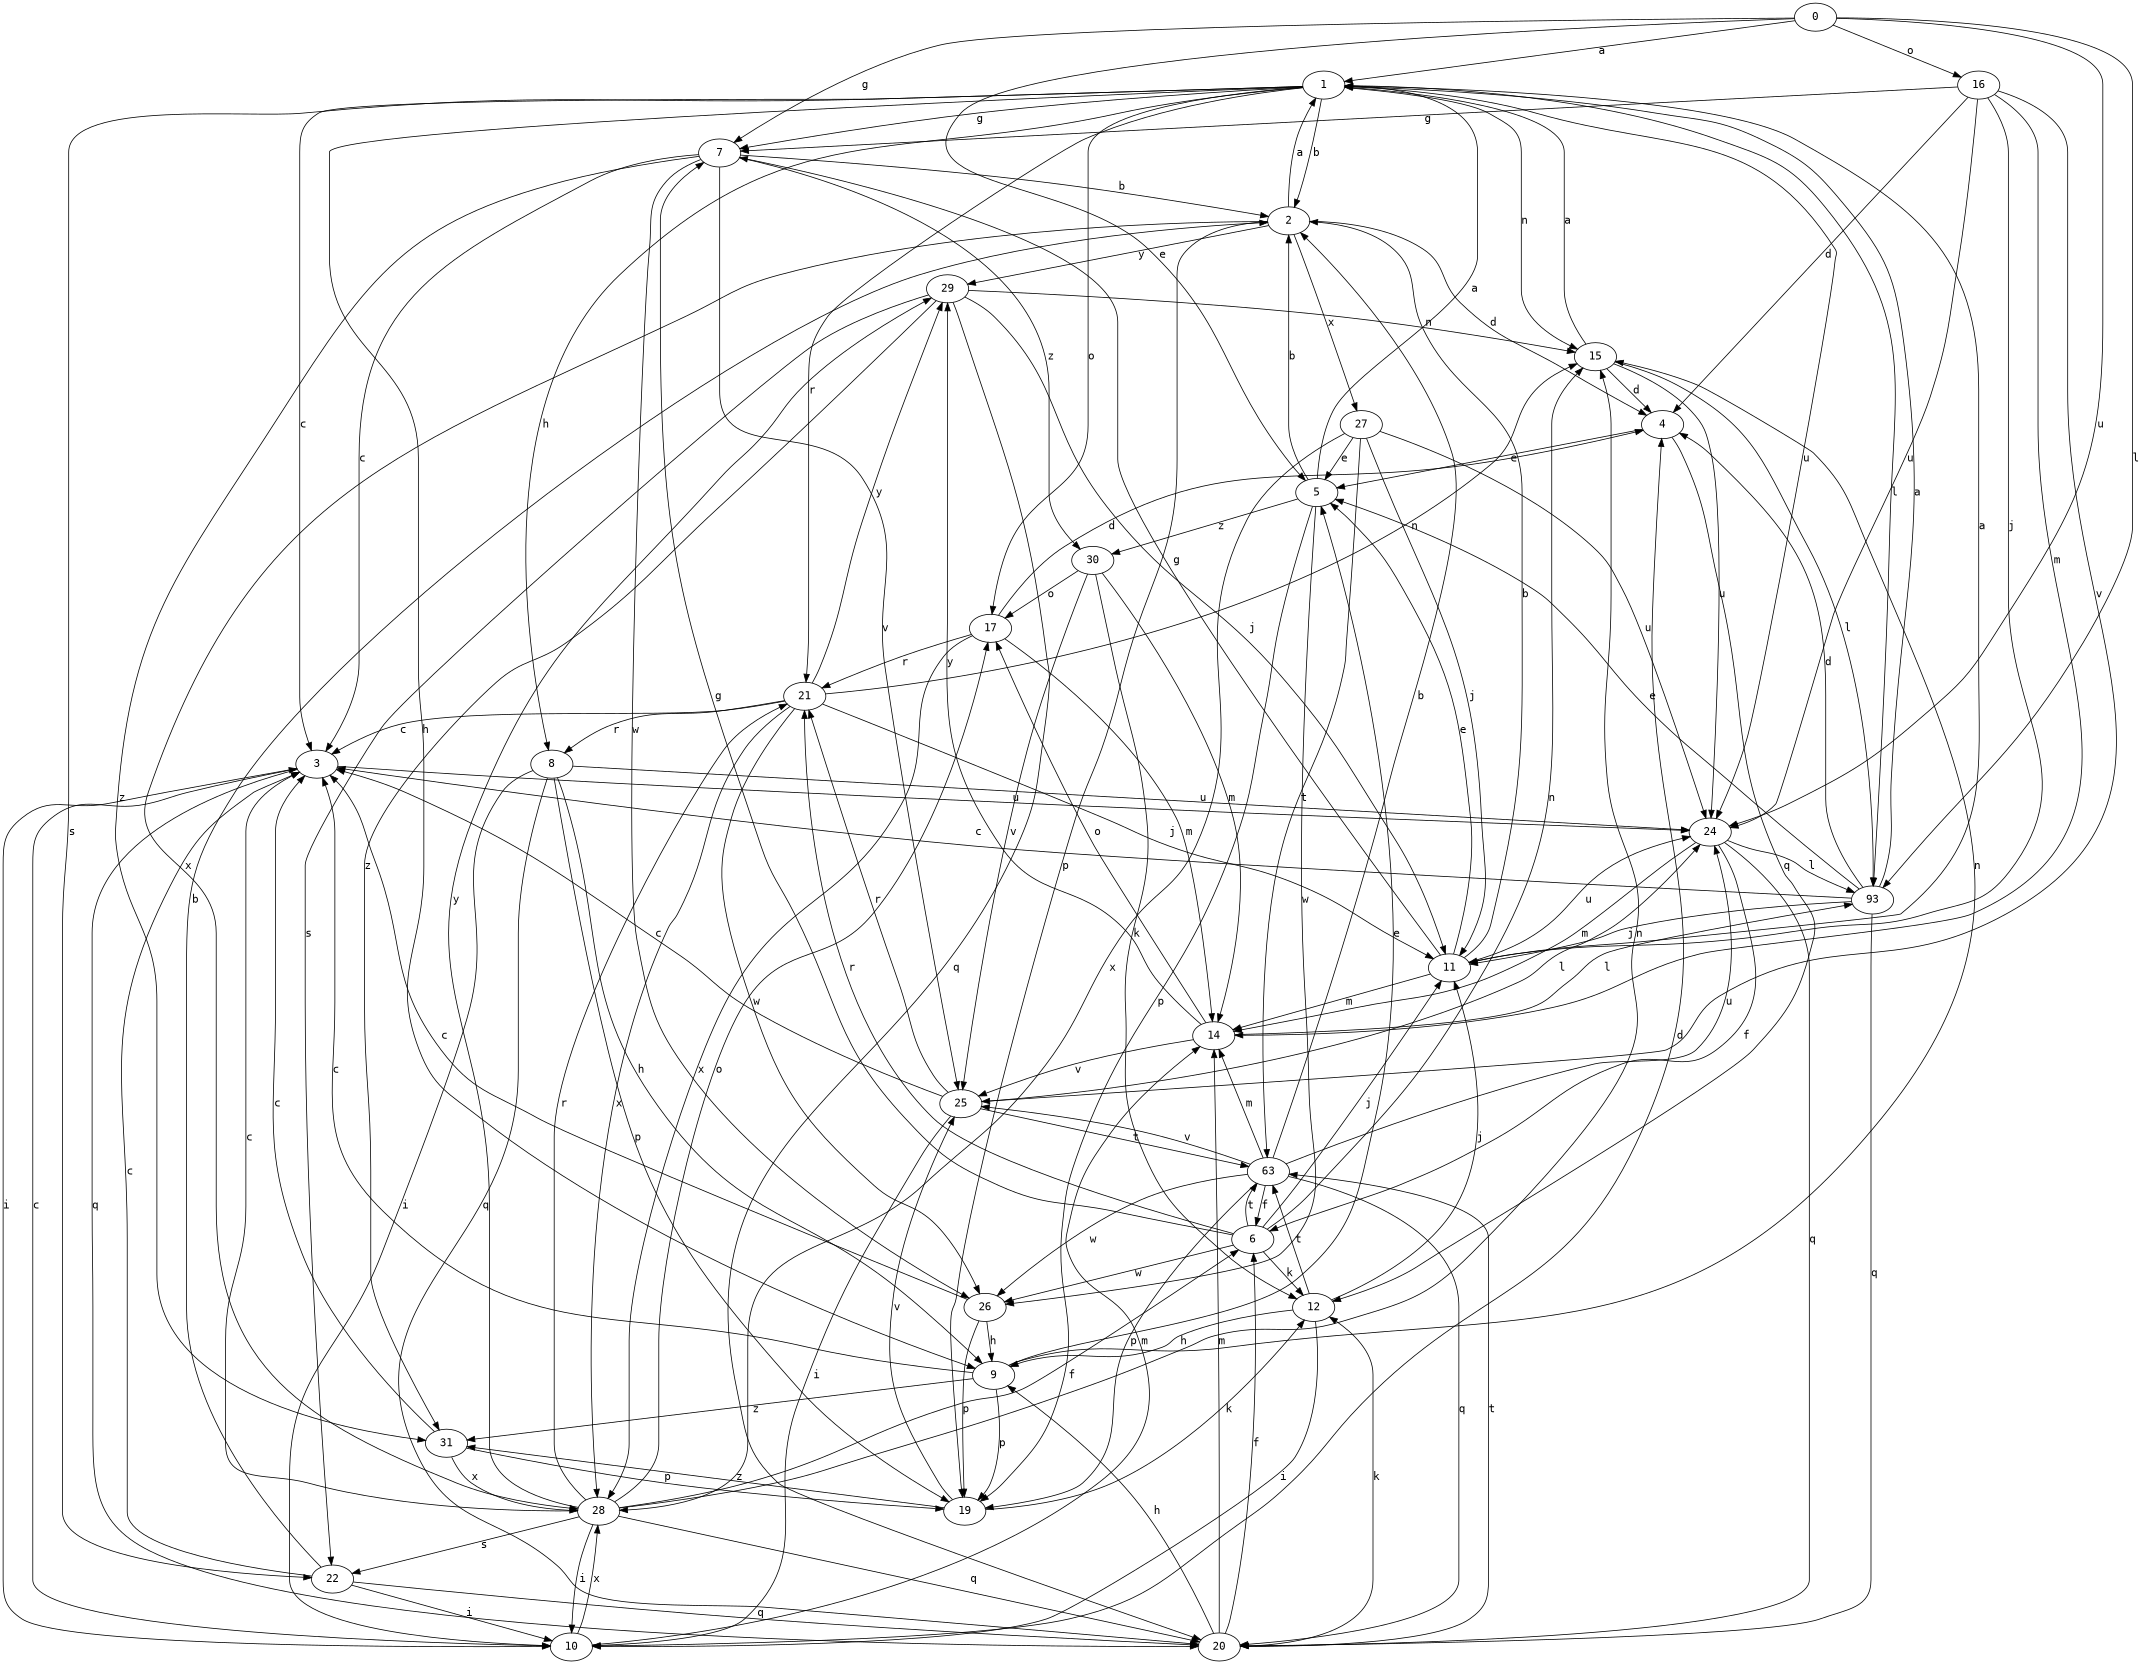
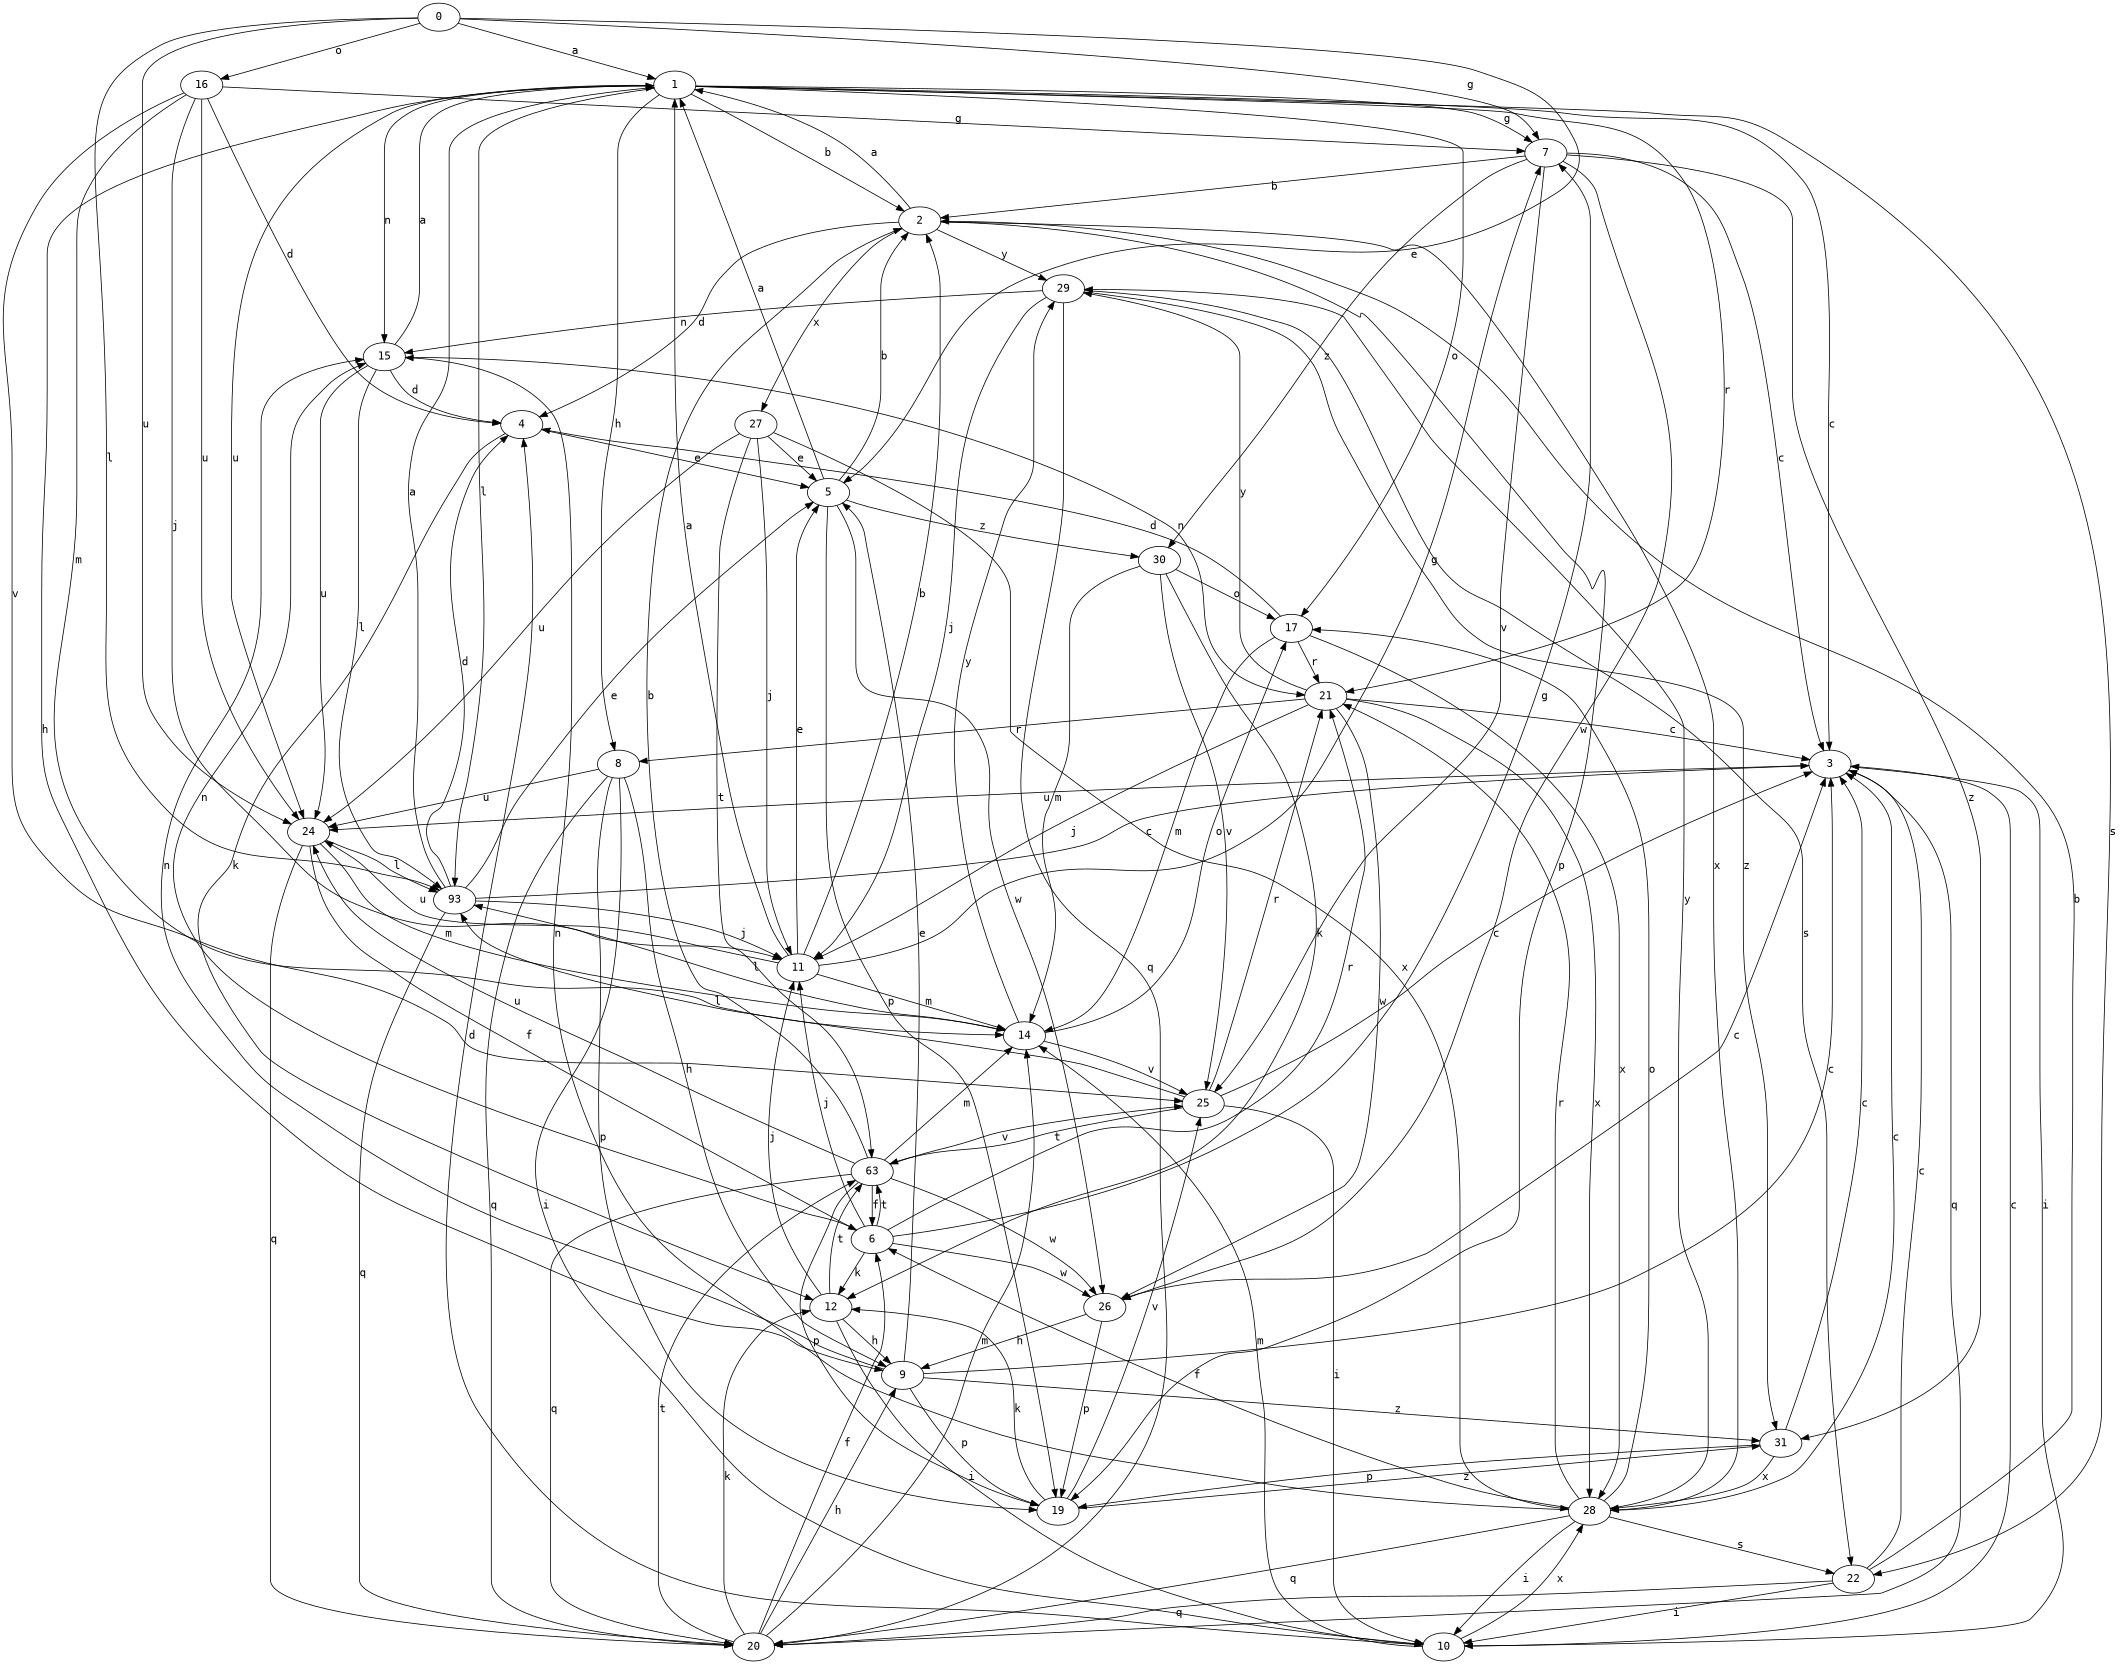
  strict digraph {
    fontname="DejaVu Sans Mono"
    node [fontname="DejaVu Sans Mono"]
    edge [fontname="DejaVu Sans Mono"]
    0
    1
    5
    7
    n5 [label=93]
    16
    24
    2
    3
    8
    9
    15
    17
    21
    22
    19
    26
    30
    25
    31
    4
    20
    11
    14
    6
    27
    28
    29
    10
    12
    n31 [label=63]
    0 -> 1 [label=a]
    0 -> 5 [label=e]
    0 -> 7 [label=g]
    0 -> n5 [label=l]
    0 -> 16 [label=o]
    0 -> 24 [label=u]
    1 -> 7 [label=g]
    1 -> n5 [label=l]
    1 -> 24 [label=u]
    1 -> 2 [label=b]
    1 -> 3 [label=c]
    1 -> 8 [label=h]
    1 -> 9 [label=h]
    1 -> 15 [label=n]
    1 -> 17 [label=o]
    1 -> 21 [label=r]
    1 -> 22 [label=s]
    5 -> 1 [label=a]
    5 -> 2 [label=b]
    5 -> 19 [label=p]
    5 -> 26 [label=w]
    5 -> 30 [label=z]
    7 -> 2 [label=b]
    7 -> 3 [label=c]
    7 -> 26 [label=w]
    7 -> 30 [label=z]
    7 -> 25 [label=v]
    7 -> 31 [label=z]
    n5 -> 1 [label=a]
    n5 -> 5 [label=e]
    n5 -> 3 [label=c]
    n5 -> 4 [label=d]
    n5 -> 20 [label=q]
    n5 -> 11 [label=j]
    16 -> 7 [label=g]
    16 -> 24 [label=u]
    16 -> 25 [label=v]
    16 -> 4 [label=d]
    16 -> 11 [label=j]
    16 -> 14 [label=m]
    24 -> n5 [label=l]
    24 -> 20 [label=q]
    24 -> 14 [label=m]
    24 -> 6 [label=f]
    2 -> 1 [label=a]
    2 -> 19 [label=p]
    2 -> 4 [label=d]
    2 -> 27 [label=x]
    2 -> 28 [label=x]
    2 -> 29 [label=y]
    3 -> 24 [label=u]
    3 -> 20 [label=q]
    3 -> 10 [label=i]
    8 -> 24 [label=u]
    8 -> 9 [label=h]
    8 -> 19 [label=p]
    8 -> 20 [label=q]
    8 -> 10 [label=i]
    9 -> 5 [label=e]
    9 -> 3 [label=c]
    9 -> 15 [label=n]
    9 -> 19 [label=p]
    9 -> 31 [label=z]
    15 -> 1 [label=a]
    15 -> n5 [label=l]
    15 -> 24 [label=u]
    15 -> 4 [label=d]
    17 -> 21 [label=r]
    17 -> 4 [label=d]
    17 -> 14 [label=m]
    17 -> 28 [label=x]
    21 -> 3 [label=c]
    21 -> 8 [label=r]
-   21 -> 15 [label=n]
+   15 -> 21 [label=n]
    21 -> 26 [label=w]
    21 -> 11 [label=j]
    21 -> 28 [label=x]
    21 -> 29 [label=y]
    22 -> 2 [label=b]
    22 -> 3 [label=c]
    22 -> 20 [label=q]
    22 -> 10 [label=i]
    19 -> 25 [label=v]
    19 -> 31 [label=z]
    19 -> 12 [label=k]
    26 -> 3 [label=c]
    26 -> 9 [label=h]
    26 -> 19 [label=p]
    30 -> 17 [label=o]
    30 -> 25 [label=v]
    30 -> 14 [label=m]
    30 -> 12 [label=k]
-   25 -> 24 [label=l]
+   25 -> n5 [label=l]
    25 -> 3 [label=c]
    25 -> 21 [label=r]
    25 -> 10 [label=i]
    25 -> n31 [label=t]
    31 -> 3 [label=c]
    31 -> 19 [label=p]
    31 -> 28 [label=x]
    4 -> 5 [label=e]
-   4 -> 12 [label=q]
+   4 -> 12 [label=k]
    20 -> 9 [label=h]
    20 -> 14 [label=m]
    20 -> 6 [label=f]
    20 -> 12 [label=k]
    20 -> n31 [label=t]
    11 -> 1 [label=a]
    11 -> 5 [label=e]
    11 -> 7 [label=g]
    11 -> 24 [label=u]
    11 -> 2 [label=b]
    11 -> 14 [label=m]
    14 -> n5 [label=l]
    14 -> 17 [label=o]
    14 -> 25 [label=v]
    14 -> 29 [label=y]
    6 -> 7 [label=g]
    6 -> 15 [label=n]
    6 -> 21 [label=r]
    6 -> 26 [label=w]
    6 -> 11 [label=j]
    6 -> 12 [label=k]
    6 -> n31 [label=t]
    27 -> 5 [label=e]
    27 -> 24 [label=u]
    27 -> 11 [label=j]
    27 -> 28 [label=x]
    27 -> n31 [label=t]
    28 -> 3 [label=c]
    28 -> 15 [label=n]
    28 -> 17 [label=o]
    28 -> 21 [label=r]
    28 -> 22 [label=s]
    28 -> 20 [label=q]
    28 -> 6 [label=f]
    28 -> 29 [label=y]
    28 -> 10 [label=i]
    29 -> 15 [label=n]
    29 -> 22 [label=s]
    29 -> 31 [label=z]
    29 -> 20 [label=q]
    29 -> 11 [label=j]
    10 -> 3 [label=c]
    10 -> 4 [label=d]
    10 -> 14 [label=m]
    10 -> 28 [label=x]
    12 -> 9 [label=h]
    12 -> 11 [label=j]
    12 -> 10 [label=i]
    12 -> n31 [label=t]
    n31 -> 24 [label=u]
    n31 -> 2 [label=b]
    n31 -> 19 [label=p]
    n31 -> 26 [label=w]
    n31 -> 25 [label=v]
    n31 -> 20 [label=q]
    n31 -> 14 [label=m]
    n31 -> 6 [label=f]
  }
